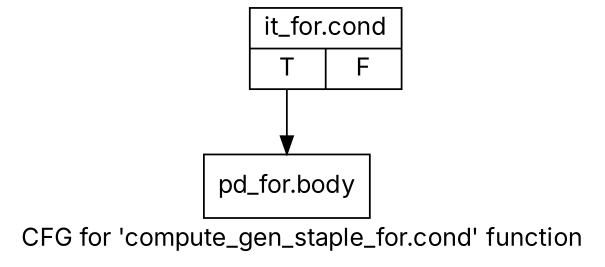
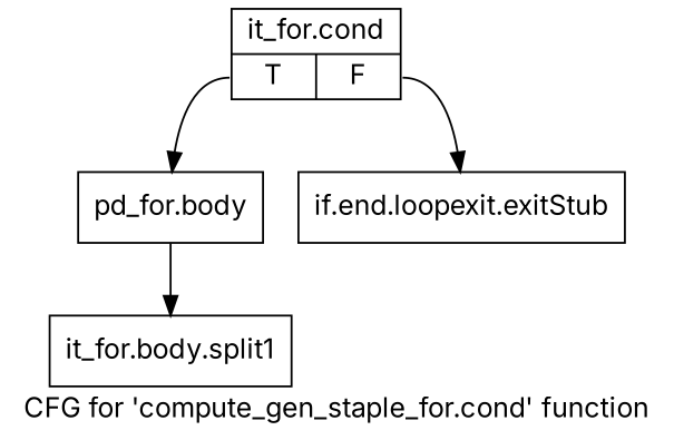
  digraph {
    fontname=Inter
    label="CFG for 'compute_gen_staple_for.cond' function"
    node [fontname=Inter shape=record]
    edge [fontname=Inter]
    n1 [label="{it_for.cond|{<s0>T|<s1>F}}"]
+   n2 [label="{if.end.loopexit.exitStub}"]
    n3 [label="{pd_for.body}"]
+   n4 [label="{it_for.body.split1}"]
+   n1 -> n2 [tailport=s1]
    n1 -> n3 [tailport=s0]
+   n3 -> n4
  }
